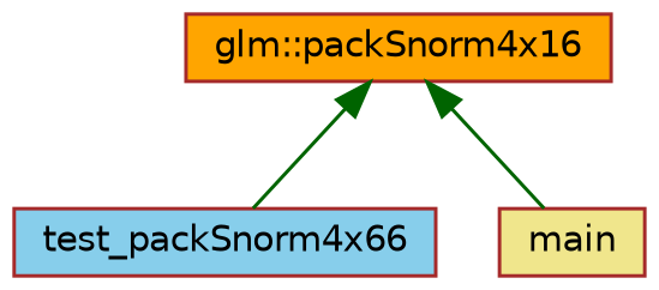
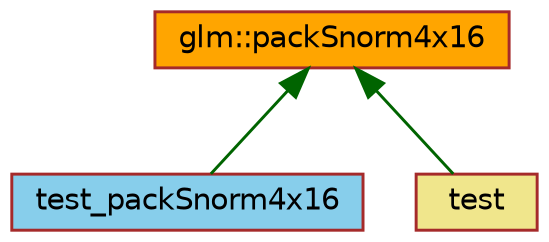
  digraph {
    rankdir=TB
    node [color=brown fontname=Helvetica fontsize=10 shape=box style=filled]
    edge [color=darkgreen dir=back fontname=Helvetica fontsize=10 labelfontname=Helvetica labelfontsize=10 style=solid]
    n1 [fillcolor=orange fontcolor=black height=0.2 label="glm::packSnorm4x16" width=0.4]
-   n2 [fillcolor=skyblue height=0.2 label=test_packSnorm4x66 width=0.4]
-   n3 [fillcolor=khaki height=0.2 label=main width=0.4]
+   n2 [fillcolor=skyblue height=0.2 label=test_packSnorm4x16 width=0.4]
+   n3 [fillcolor=khaki height=0.2 label=test width=0.4]
    n1 -> n2
    n1 -> n3
  }
